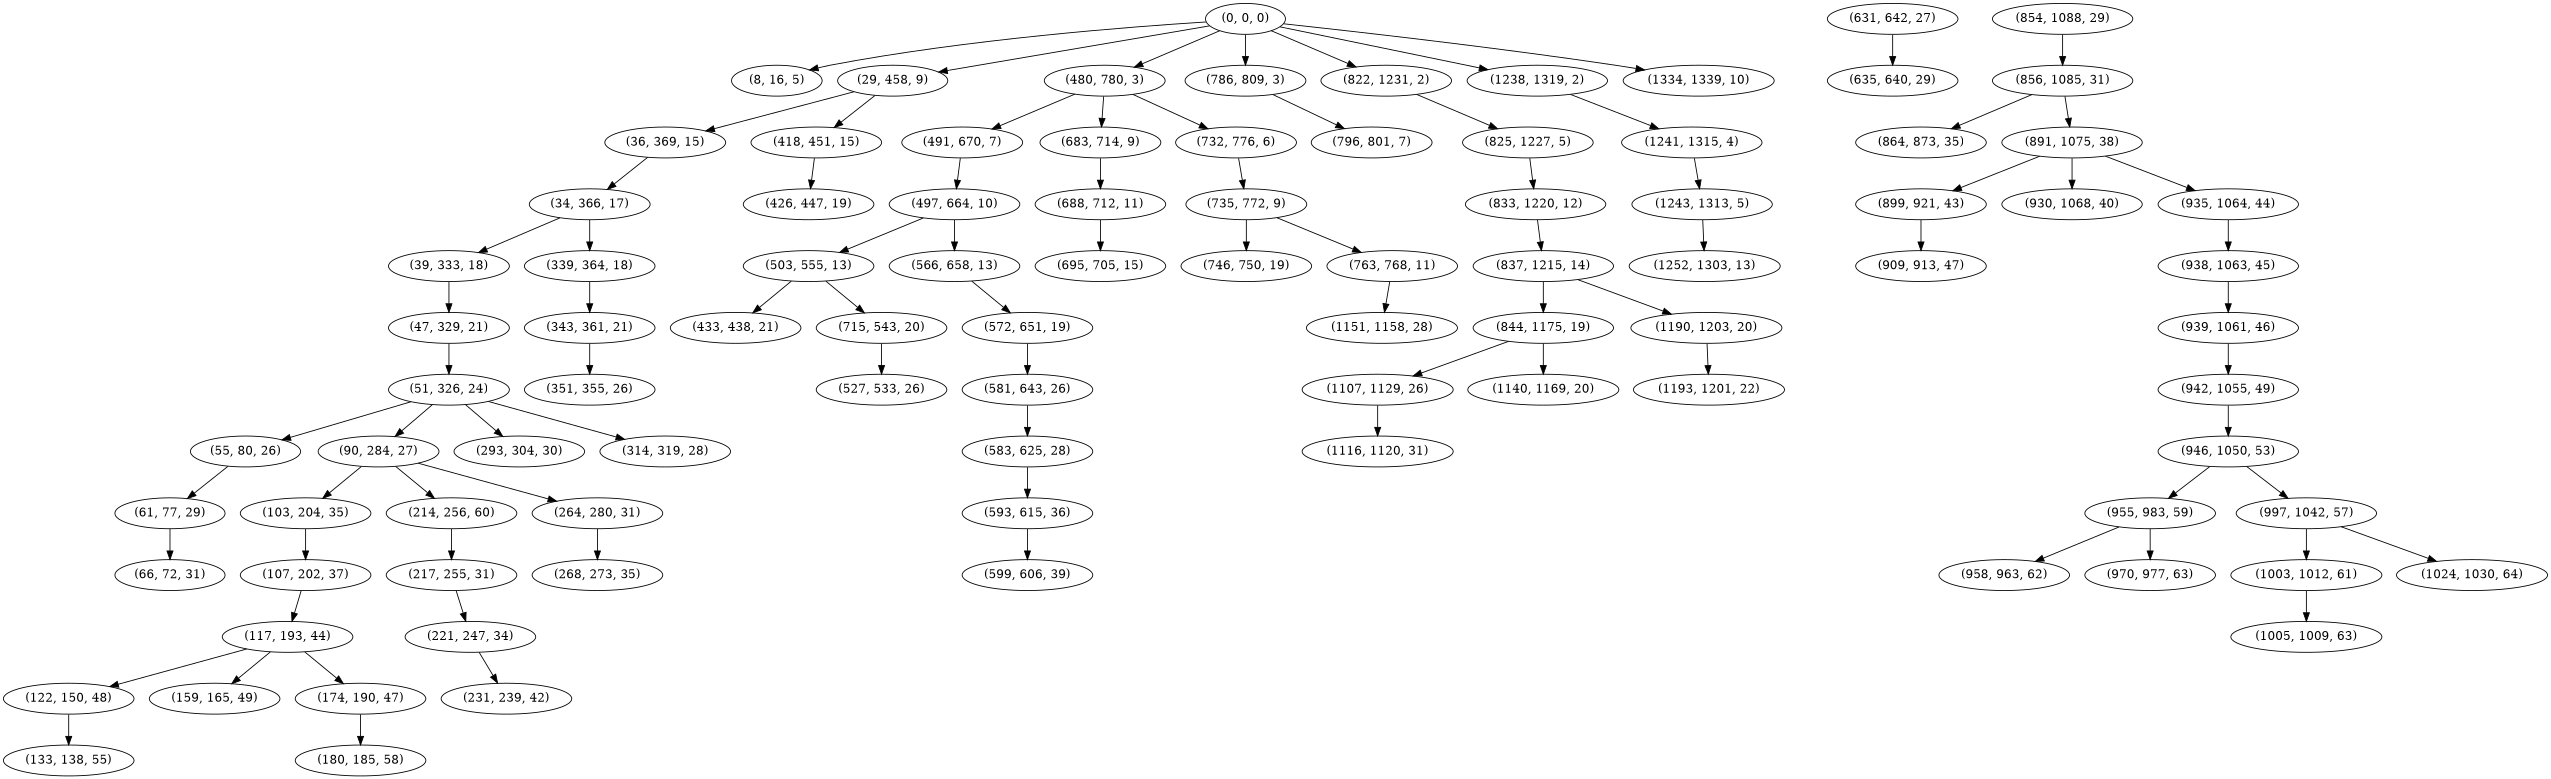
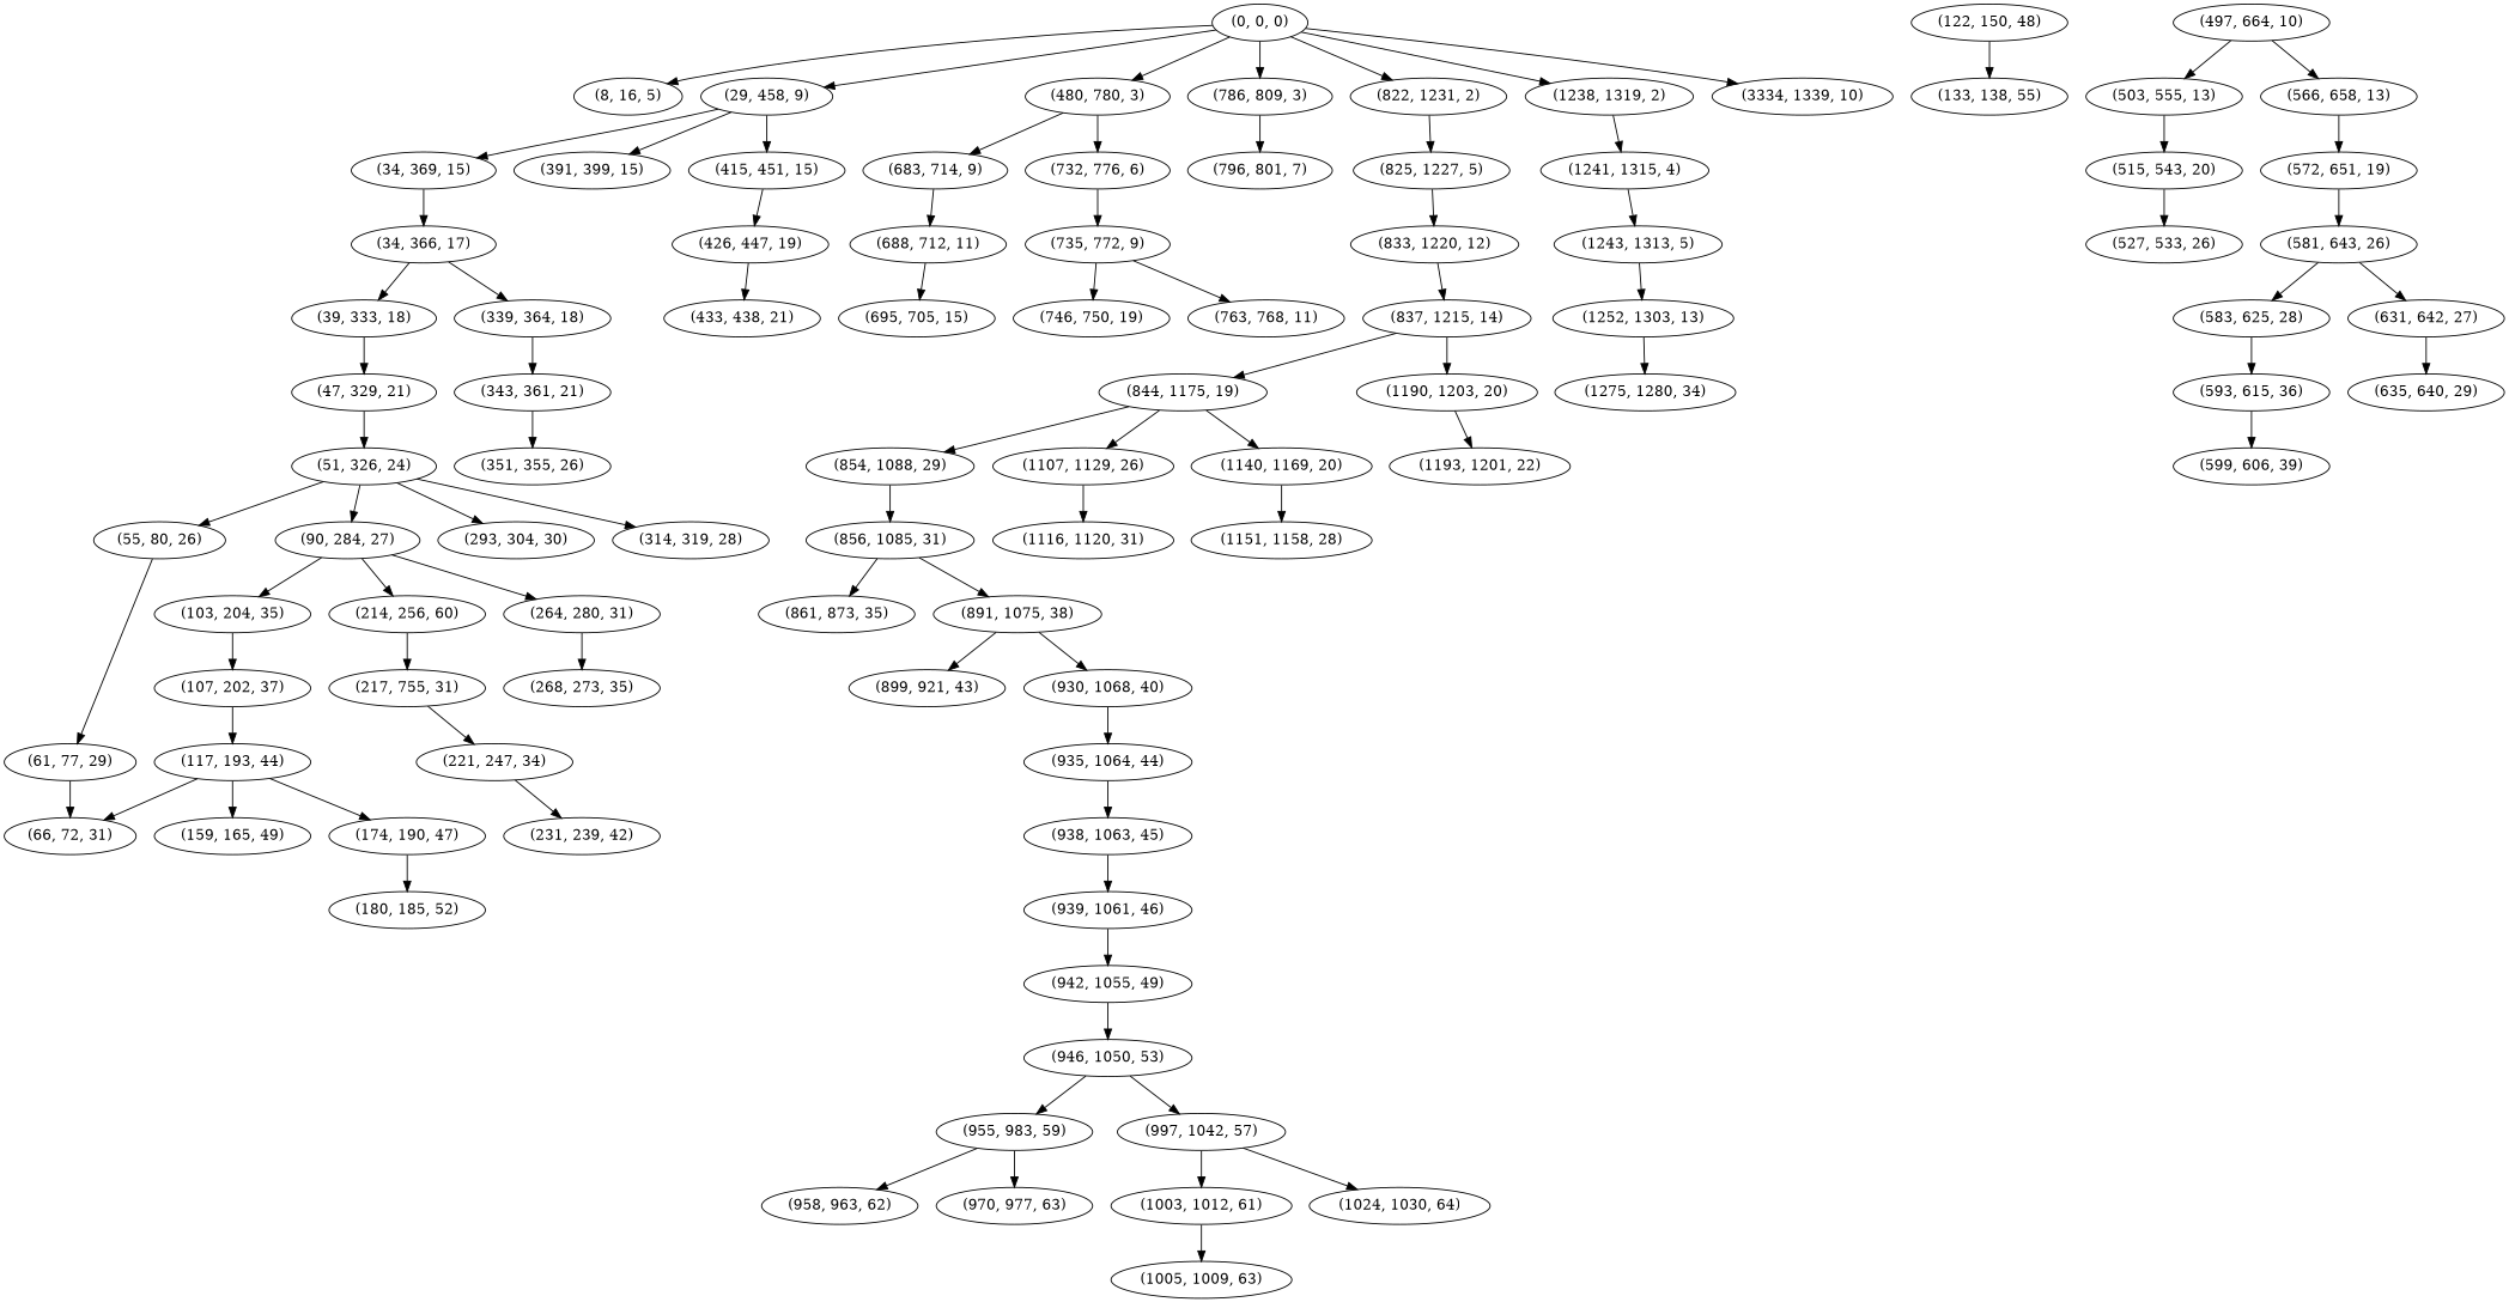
  digraph {
    fontname="DejaVu Serif"
    node [fontname="DejaVu Serif"]
    edge [fontname="DejaVu Serif"]
    "(0, 0, 0)"
    "(8, 16, 5)"
    "(29, 458, 9)"
    "(480, 780, 3)"
    "(786, 809, 3)"
    "(822, 1231, 2)"
    "(1238, 1319, 2)"
-   "(1334, 1339, 10)"
-   "(36, 369, 15)"
-   "(415, 451, 15)" [label="(418, 451, 15)"]
-   "(491, 670, 7)"
+   "(1334, 1339, 10)" [label="(3334, 1339, 10)"]
+   "(36, 369, 15)" [label="(34, 369, 15)"]
+   "(391, 399, 15)"
+   "(415, 451, 15)"
    "(683, 714, 9)"
    "(732, 776, 6)"
    "(796, 801, 7)"
    "(825, 1227, 5)"
    "(1241, 1315, 4)"
    n18 [label="(34, 366, 17)"]
    "(426, 447, 19)"
    "(39, 333, 18)"
    "(339, 364, 18)"
    "(47, 329, 21)"
    "(343, 361, 21)"
    "(51, 326, 24)"
    "(55, 80, 26)"
    "(90, 284, 27)"
    "(293, 304, 30)"
    "(314, 319, 28)"
    "(61, 77, 29)"
    "(103, 204, 35)"
    n31 [label="(214, 256, 60)"]
    "(264, 280, 31)"
    "(66, 72, 31)"
    "(107, 202, 37)"
-   "(217, 255, 31)"
+   "(217, 255, 31)" [label="(217, 755, 31)"]
    "(268, 273, 35)"
    "(117, 193, 44)"
    "(122, 150, 48)"
    "(159, 165, 49)"
    "(174, 190, 47)"
    "(133, 138, 55)"
-   "(180, 185, 52)" [label="(180, 185, 58)"]
+   "(180, 185, 52)"
    "(221, 247, 34)"
    "(231, 239, 42)"
    "(351, 355, 26)"
    "(433, 438, 21)"
    "(497, 664, 10)"
    "(688, 712, 11)"
    "(735, 772, 9)"
    "(503, 555, 13)"
    "(566, 658, 13)"
-   "(515, 543, 20)" [label="(715, 543, 20)"]
+   "(515, 543, 20)"
    "(572, 651, 19)"
    "(527, 533, 26)"
    "(581, 643, 26)"
    "(583, 625, 28)"
    "(631, 642, 27)"
    "(593, 615, 36)"
    "(635, 640, 29)"
    "(599, 606, 39)"
    "(695, 705, 15)"
    "(746, 750, 19)"
    "(763, 768, 11)"
    "(833, 1220, 12)"
    "(837, 1215, 14)"
    "(844, 1175, 19)"
    "(1190, 1203, 20)"
    "(854, 1088, 29)"
    "(1107, 1129, 26)"
    "(1140, 1169, 20)"
    "(1193, 1201, 22)"
    "(856, 1085, 31)"
    "(1116, 1120, 31)"
    "(1151, 1158, 28)"
-   "(864, 873, 35)"
+   "(864, 873, 35)" [label="(861, 873, 35)"]
    "(891, 1075, 38)"
    "(899, 921, 43)"
    "(930, 1068, 40)"
-   "(909, 913, 47)"
    "(935, 1064, 44)"
    "(938, 1063, 45)"
    "(939, 1061, 46)"
    "(942, 1055, 49)"
    "(946, 1050, 53)"
    "(955, 983, 59)"
    "(997, 1042, 57)"
    "(958, 963, 62)"
    "(970, 977, 63)"
    "(1003, 1012, 61)"
    "(1024, 1030, 64)"
    "(1005, 1009, 63)"
    "(1243, 1313, 5)"
    "(1252, 1303, 13)"
+   "(1275, 1280, 34)"
    "(0, 0, 0)" -> "(8, 16, 5)"
    "(0, 0, 0)" -> "(29, 458, 9)"
    "(0, 0, 0)" -> "(480, 780, 3)"
    "(0, 0, 0)" -> "(786, 809, 3)"
    "(0, 0, 0)" -> "(822, 1231, 2)"
    "(0, 0, 0)" -> "(1238, 1319, 2)"
    "(0, 0, 0)" -> "(1334, 1339, 10)"
    "(29, 458, 9)" -> "(36, 369, 15)"
+   "(29, 458, 9)" -> "(391, 399, 15)"
    "(29, 458, 9)" -> "(415, 451, 15)"
-   "(480, 780, 3)" -> "(491, 670, 7)"
    "(480, 780, 3)" -> "(683, 714, 9)"
    "(480, 780, 3)" -> "(732, 776, 6)"
    "(786, 809, 3)" -> "(796, 801, 7)"
    "(822, 1231, 2)" -> "(825, 1227, 5)"
    "(1238, 1319, 2)" -> "(1241, 1315, 4)"
    "(36, 369, 15)" -> n18
    "(415, 451, 15)" -> "(426, 447, 19)"
-   "(491, 670, 7)" -> "(497, 664, 10)"
    "(683, 714, 9)" -> "(688, 712, 11)"
    "(732, 776, 6)" -> "(735, 772, 9)"
    "(825, 1227, 5)" -> "(833, 1220, 12)"
    "(1241, 1315, 4)" -> "(1243, 1313, 5)"
    n18 -> "(39, 333, 18)"
    n18 -> "(339, 364, 18)"
-   "(503, 555, 13)" -> "(433, 438, 21)"
+   "(426, 447, 19)" -> "(433, 438, 21)"
    "(39, 333, 18)" -> "(47, 329, 21)"
    "(339, 364, 18)" -> "(343, 361, 21)"
    "(47, 329, 21)" -> "(51, 326, 24)"
    "(343, 361, 21)" -> "(351, 355, 26)"
    "(51, 326, 24)" -> "(55, 80, 26)"
    "(51, 326, 24)" -> "(90, 284, 27)"
    "(51, 326, 24)" -> "(293, 304, 30)"
    "(51, 326, 24)" -> "(314, 319, 28)"
    "(55, 80, 26)" -> "(61, 77, 29)"
    "(90, 284, 27)" -> "(103, 204, 35)"
    "(90, 284, 27)" -> n31
    "(90, 284, 27)" -> "(264, 280, 31)"
    "(61, 77, 29)" -> "(66, 72, 31)"
    "(103, 204, 35)" -> "(107, 202, 37)"
    n31 -> "(217, 255, 31)"
    "(264, 280, 31)" -> "(268, 273, 35)"
    "(107, 202, 37)" -> "(117, 193, 44)"
    "(217, 255, 31)" -> "(221, 247, 34)"
-   "(117, 193, 44)" -> "(122, 150, 48)"
+   "(117, 193, 44)" -> "(66, 72, 31)"
    "(117, 193, 44)" -> "(159, 165, 49)"
    "(117, 193, 44)" -> "(174, 190, 47)"
    "(122, 150, 48)" -> "(133, 138, 55)"
    "(174, 190, 47)" -> "(180, 185, 52)"
    "(221, 247, 34)" -> "(231, 239, 42)"
    "(497, 664, 10)" -> "(503, 555, 13)"
    "(497, 664, 10)" -> "(566, 658, 13)"
    "(688, 712, 11)" -> "(695, 705, 15)"
    "(735, 772, 9)" -> "(746, 750, 19)"
    "(735, 772, 9)" -> "(763, 768, 11)"
    "(503, 555, 13)" -> "(515, 543, 20)"
    "(566, 658, 13)" -> "(572, 651, 19)"
    "(515, 543, 20)" -> "(527, 533, 26)"
    "(572, 651, 19)" -> "(581, 643, 26)"
    "(581, 643, 26)" -> "(583, 625, 28)"
+   "(581, 643, 26)" -> "(631, 642, 27)"
    "(583, 625, 28)" -> "(593, 615, 36)"
    "(631, 642, 27)" -> "(635, 640, 29)"
    "(593, 615, 36)" -> "(599, 606, 39)"
    "(833, 1220, 12)" -> "(837, 1215, 14)"
    "(837, 1215, 14)" -> "(844, 1175, 19)"
    "(837, 1215, 14)" -> "(1190, 1203, 20)"
+   "(844, 1175, 19)" -> "(854, 1088, 29)"
    "(844, 1175, 19)" -> "(1107, 1129, 26)"
    "(844, 1175, 19)" -> "(1140, 1169, 20)"
    "(1190, 1203, 20)" -> "(1193, 1201, 22)"
    "(854, 1088, 29)" -> "(856, 1085, 31)"
    "(1107, 1129, 26)" -> "(1116, 1120, 31)"
-   "(763, 768, 11)" -> "(1151, 1158, 28)"
+   "(1140, 1169, 20)" -> "(1151, 1158, 28)"
    "(856, 1085, 31)" -> "(864, 873, 35)"
    "(856, 1085, 31)" -> "(891, 1075, 38)"
    "(891, 1075, 38)" -> "(899, 921, 43)"
    "(891, 1075, 38)" -> "(930, 1068, 40)"
-   "(899, 921, 43)" -> "(909, 913, 47)"
-   "(891, 1075, 38)" -> "(935, 1064, 44)"
+   "(930, 1068, 40)" -> "(935, 1064, 44)"
    "(935, 1064, 44)" -> "(938, 1063, 45)"
    "(938, 1063, 45)" -> "(939, 1061, 46)"
    "(939, 1061, 46)" -> "(942, 1055, 49)"
    "(942, 1055, 49)" -> "(946, 1050, 53)"
    "(946, 1050, 53)" -> "(955, 983, 59)"
    "(946, 1050, 53)" -> "(997, 1042, 57)"
    "(955, 983, 59)" -> "(958, 963, 62)"
    "(955, 983, 59)" -> "(970, 977, 63)"
    "(997, 1042, 57)" -> "(1003, 1012, 61)"
    "(997, 1042, 57)" -> "(1024, 1030, 64)"
    "(1003, 1012, 61)" -> "(1005, 1009, 63)"
    "(1243, 1313, 5)" -> "(1252, 1303, 13)"
+   "(1252, 1303, 13)" -> "(1275, 1280, 34)"
  }
